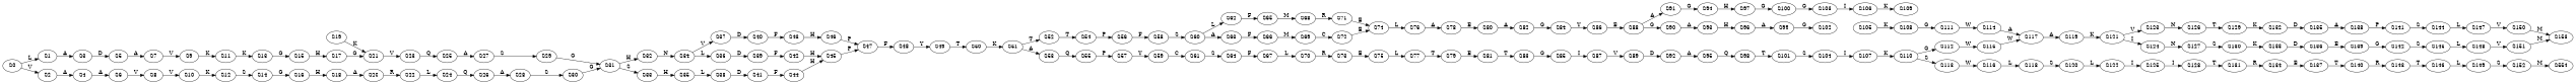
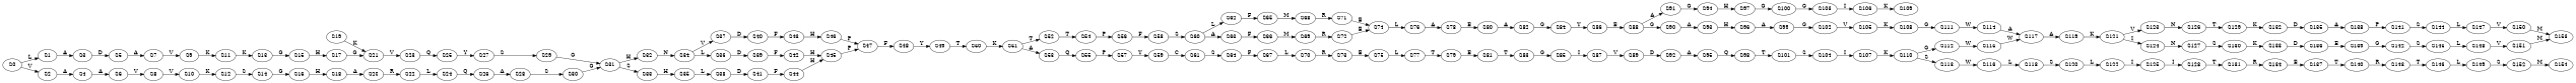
  strict digraph {
    rankdir=LR
    S0
    S1
    S2
    S3
    S4
    S5
    S6
    S7
    S8
    S9
    S10
    S11
    S12
    S13
    S14
    S15
    S16
    S17
    S18
    S21
    S20
    S19
    S22
    S23
    S24
    S25
    S26
    S27
    S28
    S29
    S30
    S31
    S32
    S33
    S34
    S35
    S36
    S37
    S38
    S39
    S40
    S41
    S42
    S43
    S44
    S45
    S46
    S47
    S48
    S49
    S50
    S51
    S52
    S53
    S54
    S55
    S56
    S57
    S58
    S59
    S60
    S61
    S62
    S63
    S64
    S65
    S66
    S67
    S68
    S69
    S70
    S71
    S72
    S73
    S74
    S75
    S76
    S77
    S78
    S79
    S80
    S81
    S82
    S83
    S84
    S85
    S86
    S87
    S88
    S89
    S90
    S91
    S92
    S93
    S94
    S95
    S96
    S97
    S98
    S99
    S100
    S101
    S102
    S103
    S104
    S105
    S106
    S107
    S108
    S109
    S110
    S111
    S112
    S113
    S114
    S115
    S116
    S117
    S118
    S119
    S120
    S121
    S122
    S123
    S124
    S125
    S126
    S127
    S128
    S129
    S130
    S131
    S132
    S133
    S134
    S135
    S136
    S137
    S138
    S139
    S140
    S141
    S142
    S143
    S144
    S145
    S146
    S147
    S148
    S149
    S150
    S151
    S152
    S153
-   S154 [label=S554]
+   S154
    S0 -> S1 [label=L]
    S0 -> S2 [label=V]
    S1 -> S3 [label=A]
    S2 -> S4 [label=A]
    S3 -> S5 [label=D]
    S4 -> S6 [label=A]
    S5 -> S7 [label=A]
    S6 -> S8 [label=V]
    S7 -> S9 [label=V]
    S8 -> S10 [label=V]
    S9 -> S11 [label=K]
    S10 -> S12 [label=K]
    S11 -> S13 [label=K]
    S12 -> S14 [label=S]
    S13 -> S15 [label=G]
    S14 -> S16 [label=G]
    S15 -> S17 [label=H]
    S16 -> S18 [label=H]
    S17 -> S21 [label=G]
    S18 -> S20 [label=A]
    S21 -> S23 [label=V]
    S20 -> S22 [label=R]
    S19 -> S21 [label=K]
    S22 -> S24 [label=L]
    S23 -> S25 [label=Q]
    S24 -> S26 [label=Q]
-   S25 -> S27 [label=A]
+   S25 -> S27 [label=Y]
    S26 -> S28 [label=A]
    S27 -> S29 [label=S]
    S28 -> S30 [label=S]
    S29 -> S31 [label=G]
    S30 -> S31 [label=G]
    S31 -> S32 [label=H]
    S31 -> S33 [label=S]
    S32 -> S34 [label=N]
    S33 -> S35 [label=H]
    S34 -> S36 [label=L]
    S34 -> S37 [label=V]
    S35 -> S38 [label=L]
    S36 -> S39 [label=D]
    S37 -> S40 [label=D]
    S38 -> S41 [label=D]
    S39 -> S42 [label=F]
    S40 -> S43 [label=F]
    S41 -> S44 [label=F]
    S42 -> S45 [label=H]
    S43 -> S46 [label=H]
    S44 -> S45 [label=H]
    S45 -> S47 [label=P]
    S46 -> S47 [label=P]
    S47 -> S48 [label=F]
    S48 -> S49 [label=Y]
    S49 -> S50 [label=T]
    S50 -> S51 [label=K]
    S51 -> S52 [label=T]
    S51 -> S53 [label=A]
    S52 -> S54 [label=T]
    S53 -> S55 [label=Q]
    S54 -> S56 [label=P]
    S55 -> S57 [label=P]
    S56 -> S58 [label=F]
    S57 -> S59 [label=Y]
    S58 -> S60 [label=S]
    S59 -> S61 [label=C]
    S60 -> S62 [label=L]
    S60 -> S63 [label=A]
    S61 -> S64 [label=S]
    S62 -> S65 [label=F]
    S63 -> S66 [label=F]
    S64 -> S67 [label=F]
    S65 -> S68 [label=M]
    S66 -> S69 [label=M]
    S67 -> S70 [label=L]
    S68 -> S71 [label=R]
-   S69 -> S72 [label=C]
+   S69 -> S72 [label=R]
    S70 -> S73 [label=R]
    S71 -> S74 [label=E]
    S72 -> S74 [label=E]
    S73 -> S75 [label=E]
    S74 -> S76 [label=L]
    S75 -> S77 [label=L]
    S76 -> S78 [label=A]
    S77 -> S79 [label=T]
    S78 -> S80 [label=E]
    S79 -> S81 [label=E]
    S80 -> S82 [label=A]
    S81 -> S83 [label=T]
    S82 -> S84 [label=G]
    S83 -> S85 [label=G]
    S84 -> S86 [label=Y]
    S85 -> S87 [label=I]
    S86 -> S88 [label=E]
    S87 -> S89 [label=V]
    S88 -> S90 [label=G]
    S88 -> S91 [label=A]
    S89 -> S92 [label=D]
    S90 -> S93 [label=A]
    S91 -> S94 [label=G]
    S92 -> S95 [label=A]
    S93 -> S96 [label=H]
    S94 -> S97 [label=H]
    S95 -> S98 [label=Q]
    S96 -> S99 [label=A]
    S97 -> S100 [label=G]
    S98 -> S101 [label=T]
    S99 -> S102 [label=G]
    S100 -> S103 [label=G]
    S101 -> S104 [label=S]
+   S102 -> S105 [label=V]
    S103 -> S106 [label=I]
    S104 -> S107 [label=I]
    S105 -> S108 [label=K]
    S106 -> S109 [label=K]
    S107 -> S110 [label=K]
    S108 -> S111 [label=G]
    S110 -> S112 [label=G]
    S110 -> S113 [label=S]
    S111 -> S114 [label=W]
    S112 -> S115 [label=W]
    S113 -> S116 [label=W]
    S114 -> S117 [label=A]
    S115 -> S117 [label=W]
    S116 -> S118 [label=L]
    S117 -> S119 [label=A]
    S118 -> S120 [label=S]
    S119 -> S121 [label=K]
    S120 -> S122 [label=L]
    S121 -> S123 [label=V]
    S121 -> S124 [label=I]
    S122 -> S125 [label=I]
    S123 -> S126 [label=N]
    S124 -> S127 [label=N]
    S125 -> S128 [label=I]
    S126 -> S129 [label=T]
    S127 -> S130 [label=S]
    S128 -> S131 [label=T]
    S129 -> S132 [label=K]
    S130 -> S133 [label=K]
    S131 -> S134 [label=R]
    S132 -> S135 [label=D]
    S133 -> S136 [label=D]
    S134 -> S137 [label=E]
    S135 -> S138 [label=A]
    S136 -> S139 [label=E]
    S137 -> S140 [label=T]
    S138 -> S141 [label=P]
    S139 -> S142 [label=G]
    S140 -> S143 [label=R]
    S141 -> S144 [label=S]
    S142 -> S145 [label=S]
    S143 -> S146 [label=T]
    S144 -> S147 [label=L]
    S145 -> S148 [label=L]
    S146 -> S149 [label=L]
    S147 -> S150 [label=V]
    S148 -> S151 [label=V]
    S149 -> S152 [label=S]
    S150 -> S153 [label=M]
    S151 -> S153 [label=M]
    S152 -> S154 [label=M]
  }
